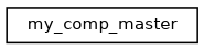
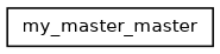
  digraph {
    rankdir=LR
-   n1 [color=black fillcolor=white fontname=Helvetica fontsize=10 height=0.2 label=my_comp_master shape=record style=filled width=0.4]
+   n1 [color=black fillcolor=white fontname=Helvetica fontsize=10 height=0.2 label=my_master_master shape=record style=filled width=0.4]
  }
